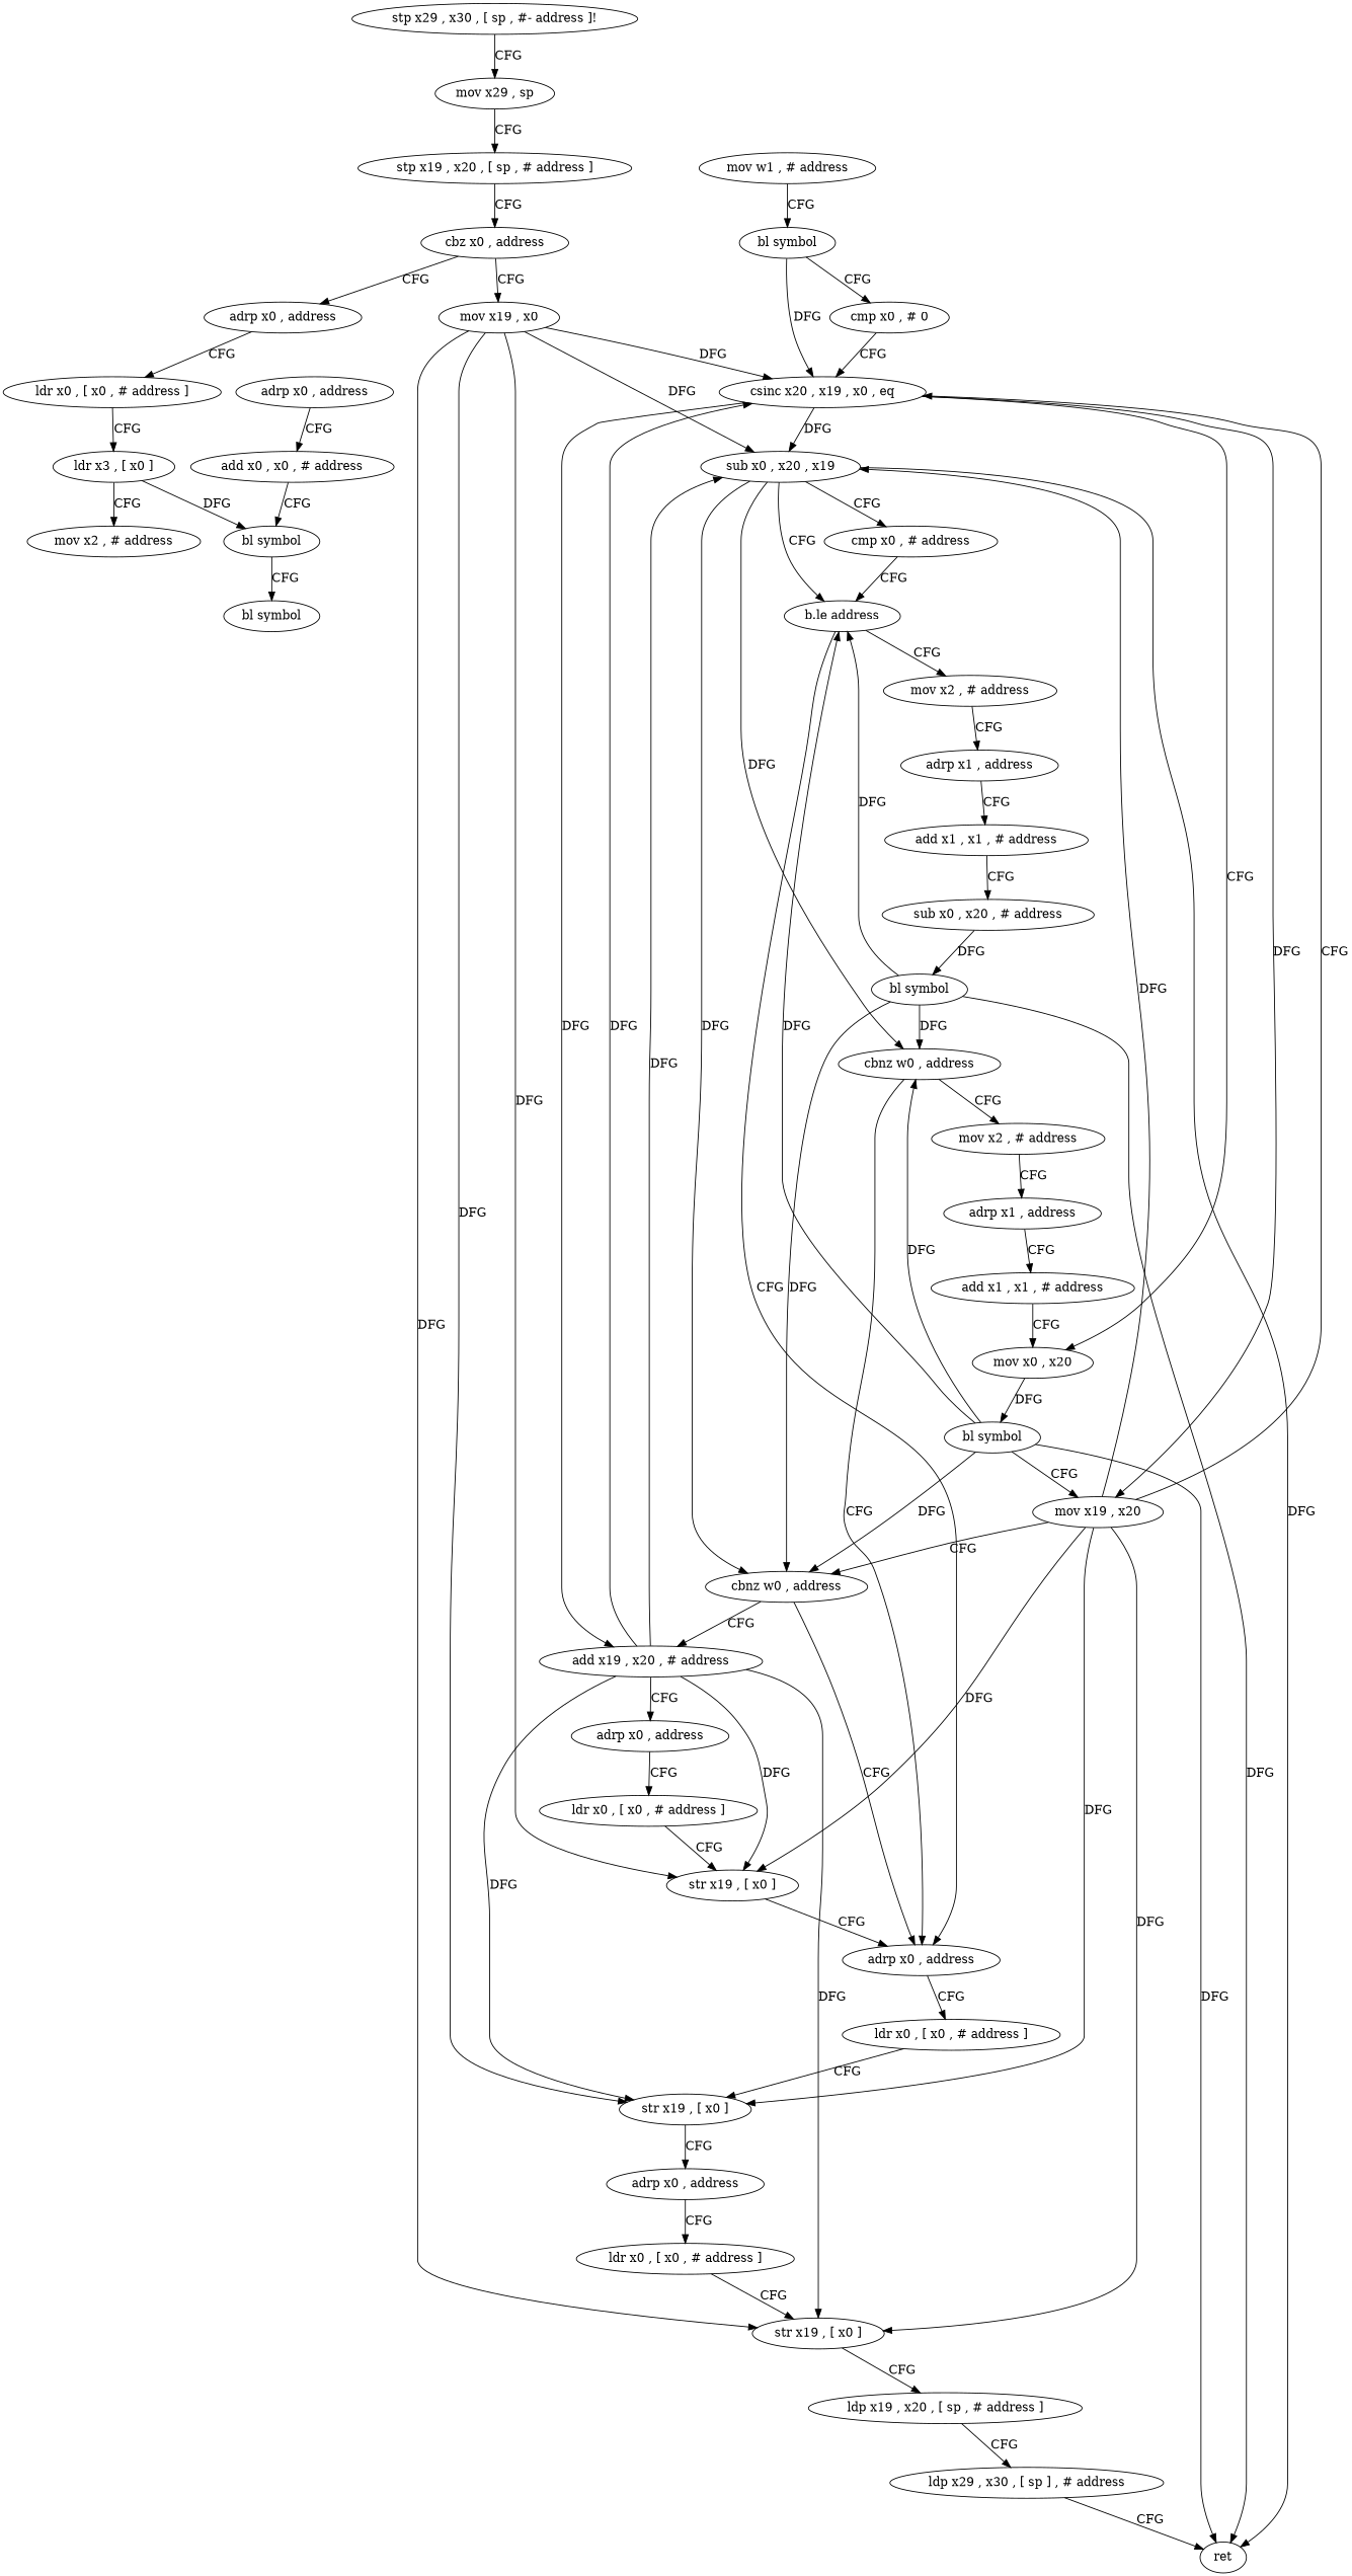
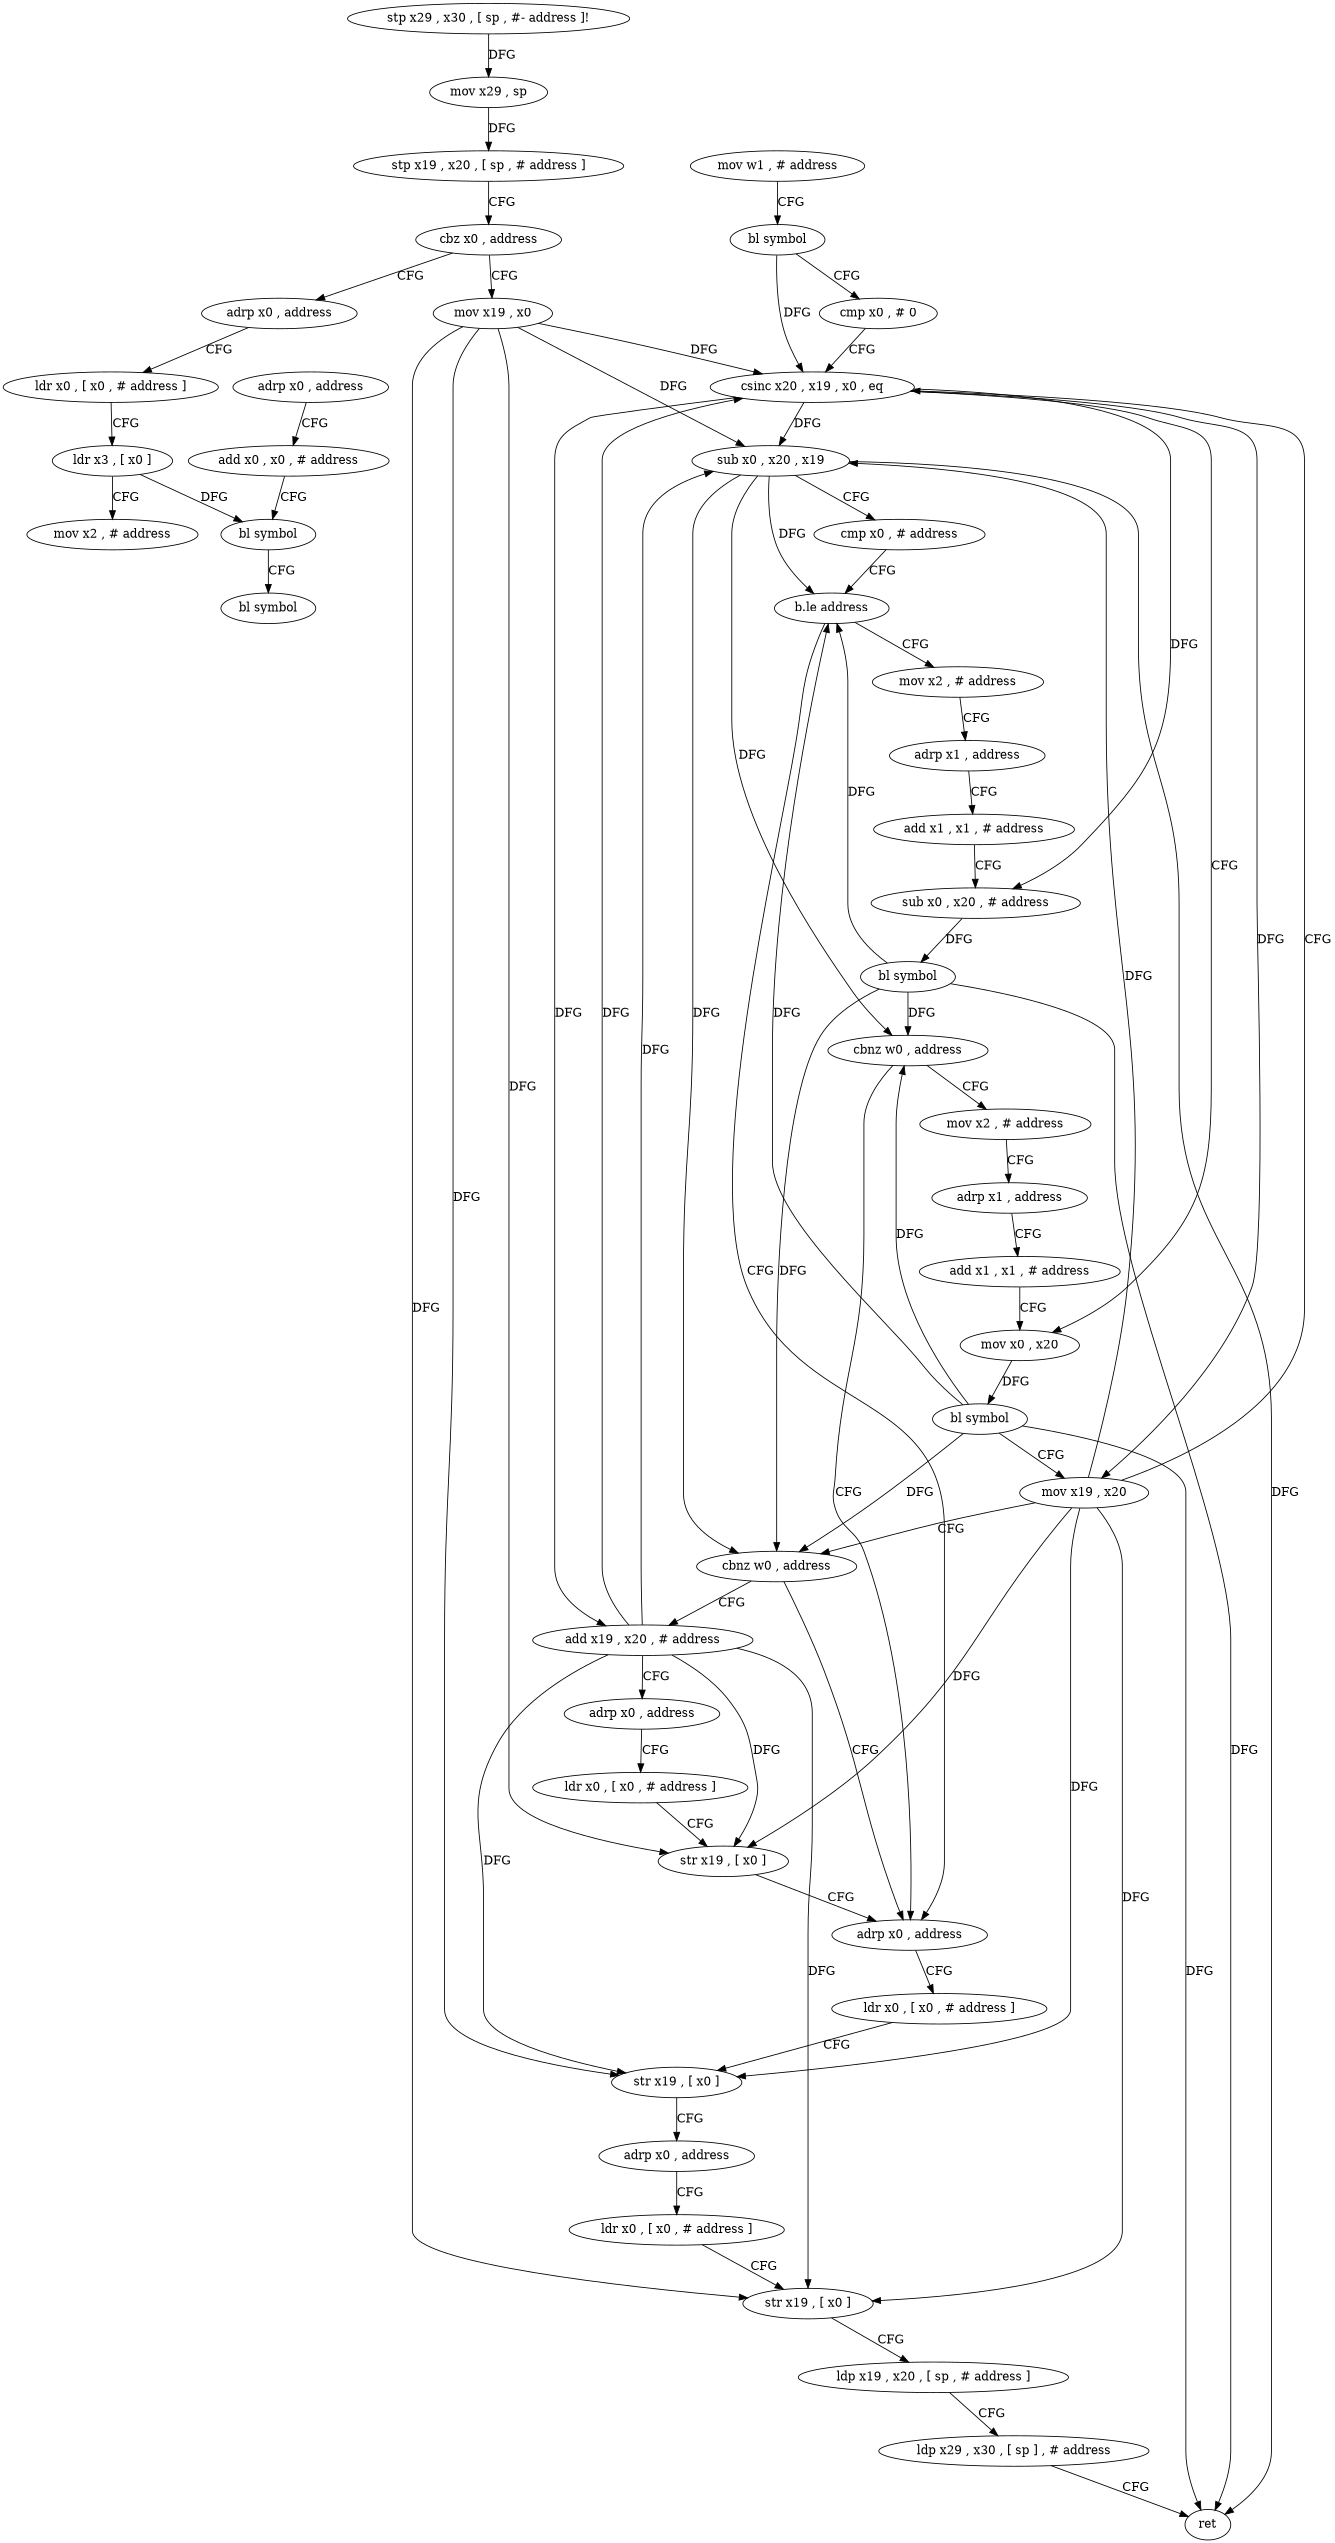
  digraph {
    n1 [label="stp x29 , x30 , [ sp , #- address ]!"]
    n2 [label="mov x29 , sp"]
    n3 [label="stp x19 , x20 , [ sp , # address ]"]
    n4 [label="cbz x0 , address"]
    n5 [label="adrp x0 , address"]
    n6 [label="mov x19 , x0"]
    n7 [label="ldr x0 , [ x0 , # address ]"]
    n8 [label="csinc x20 , x19 , x0 , eq"]
    n9 [label="sub x0 , x20 , x19"]
    n10 [label="str x19 , [ x0 ]"]
    n11 [label="str x19 , [ x0 ]"]
    n12 [label="str x19 , [ x0 ]"]
    n13 [label="ldr x3 , [ x0 ]"]
    n14 [label="mov w1 , # address"]
    n15 [label="bl symbol"]
    n16 [label="sub x0 , x20 , # address"]
    n17 [label="mov x0 , x20"]
    n18 [label="mov x19 , x20"]
    n19 [label="add x19 , x20 , # address"]
    n20 [label="cmp x0 , # address"]
    n21 [label="b.le address"]
    n22 [label=ret]
    n23 [label="cbnz w0 , address"]
    n24 [label="cbnz w0 , address"]
    n25 [label="adrp x0 , address"]
    n26 [label="ldp x19 , x20 , [ sp , # address ]"]
    n27 [label="adrp x0 , address"]
    n28 [label="mov x2 , # address"]
    n29 [label="bl symbol"]
    n30 [label="bl symbol"]
    n31 [label="adrp x0 , address"]
    n32 [label="add x0 , x0 , # address"]
    n33 [label="cmp x0 , # 0"]
    n34 [label="bl symbol"]
    n35 [label="bl symbol"]
    n36 [label="adrp x0 , address"]
    n37 [label="mov x2 , # address"]
    n38 [label="mov x2 , # address"]
    n39 [label="ldr x0 , [ x0 , # address ]"]
    n40 [label="adrp x1 , address"]
    n41 [label="add x1 , x1 , # address"]
    n42 [label="ldr x0 , [ x0 , # address ]"]
    n43 [label="ldp x29 , x30 , [ sp ] , # address"]
    n44 [label="adrp x1 , address"]
    n45 [label="add x1 , x1 , # address"]
    n46 [label="ldr x0 , [ x0 , # address ]"]
-   n1 -> n2 [label=CFG]
-   n2 -> n3 [label=CFG]
+   n1 -> n2 [label=DFG]
+   n2 -> n3 [label=DFG]
    n3 -> n4 [label=CFG]
    n4 -> n5 [label=CFG]
    n4 -> n6 [label=CFG]
    n5 -> n7 [label=CFG]
    n6 -> n8 [label=DFG]
    n6 -> n9 [label=DFG]
    n6 -> n10 [label=DFG]
    n6 -> n11 [label=DFG]
    n6 -> n12 [label=DFG]
    n7 -> n13 [label=CFG]
    n8 -> n9 [label=DFG]
+   n8 -> n16 [label=DFG]
    n8 -> n17 [label=CFG]
    n8 -> n18 [label=DFG]
    n8 -> n19 [label=DFG]
    n9 -> n20 [label=CFG]
-   n9 -> n21 [label=CFG]
+   n9 -> n21 [label=DFG]
    n9 -> n22 [label=DFG]
    n9 -> n23 [label=DFG]
    n9 -> n24 [label=DFG]
    n10 -> n25 [label=CFG]
    n11 -> n26 [label=CFG]
    n12 -> n27 [label=CFG]
    n13 -> n28 [label=CFG]
    n13 -> n29 [label=DFG]
    n14 -> n15 [label=CFG]
    n15 -> n8 [label=DFG]
    n15 -> n33 [label=CFG]
    n16 -> n34 [label=DFG]
    n17 -> n35 [label=DFG]
    n18 -> n8 [label=CFG]
    n18 -> n9 [label=DFG]
    n18 -> n10 [label=DFG]
    n18 -> n11 [label=DFG]
    n18 -> n12 [label=DFG]
    n18 -> n24 [label=CFG]
    n19 -> n8 [label=DFG]
    n19 -> n9 [label=DFG]
    n19 -> n10 [label=DFG]
    n19 -> n11 [label=DFG]
    n19 -> n12 [label=DFG]
    n19 -> n36 [label=CFG]
    n20 -> n21 [label=CFG]
    n21 -> n27 [label=CFG]
    n21 -> n37 [label=CFG]
    n23 -> n27 [label=CFG]
    n23 -> n38 [label=CFG]
    n24 -> n19 [label=CFG]
    n24 -> n27 [label=CFG]
    n25 -> n42 [label=CFG]
    n26 -> n43 [label=CFG]
    n27 -> n39 [label=CFG]
    n29 -> n30 [label=CFG]
    n31 -> n32 [label=CFG]
    n32 -> n29 [label=CFG]
    n33 -> n8 [label=CFG]
    n34 -> n21 [label=DFG]
    n34 -> n22 [label=DFG]
    n34 -> n23 [label=DFG]
    n34 -> n24 [label=DFG]
    n35 -> n18 [label=CFG]
    n35 -> n21 [label=DFG]
    n35 -> n22 [label=DFG]
    n35 -> n23 [label=DFG]
    n35 -> n24 [label=DFG]
    n36 -> n46 [label=CFG]
    n37 -> n40 [label=CFG]
    n38 -> n44 [label=CFG]
    n39 -> n10 [label=CFG]
    n40 -> n41 [label=CFG]
    n41 -> n16 [label=CFG]
    n42 -> n11 [label=CFG]
    n43 -> n22 [label=CFG]
    n44 -> n45 [label=CFG]
    n45 -> n17 [label=CFG]
    n46 -> n12 [label=CFG]
  }
